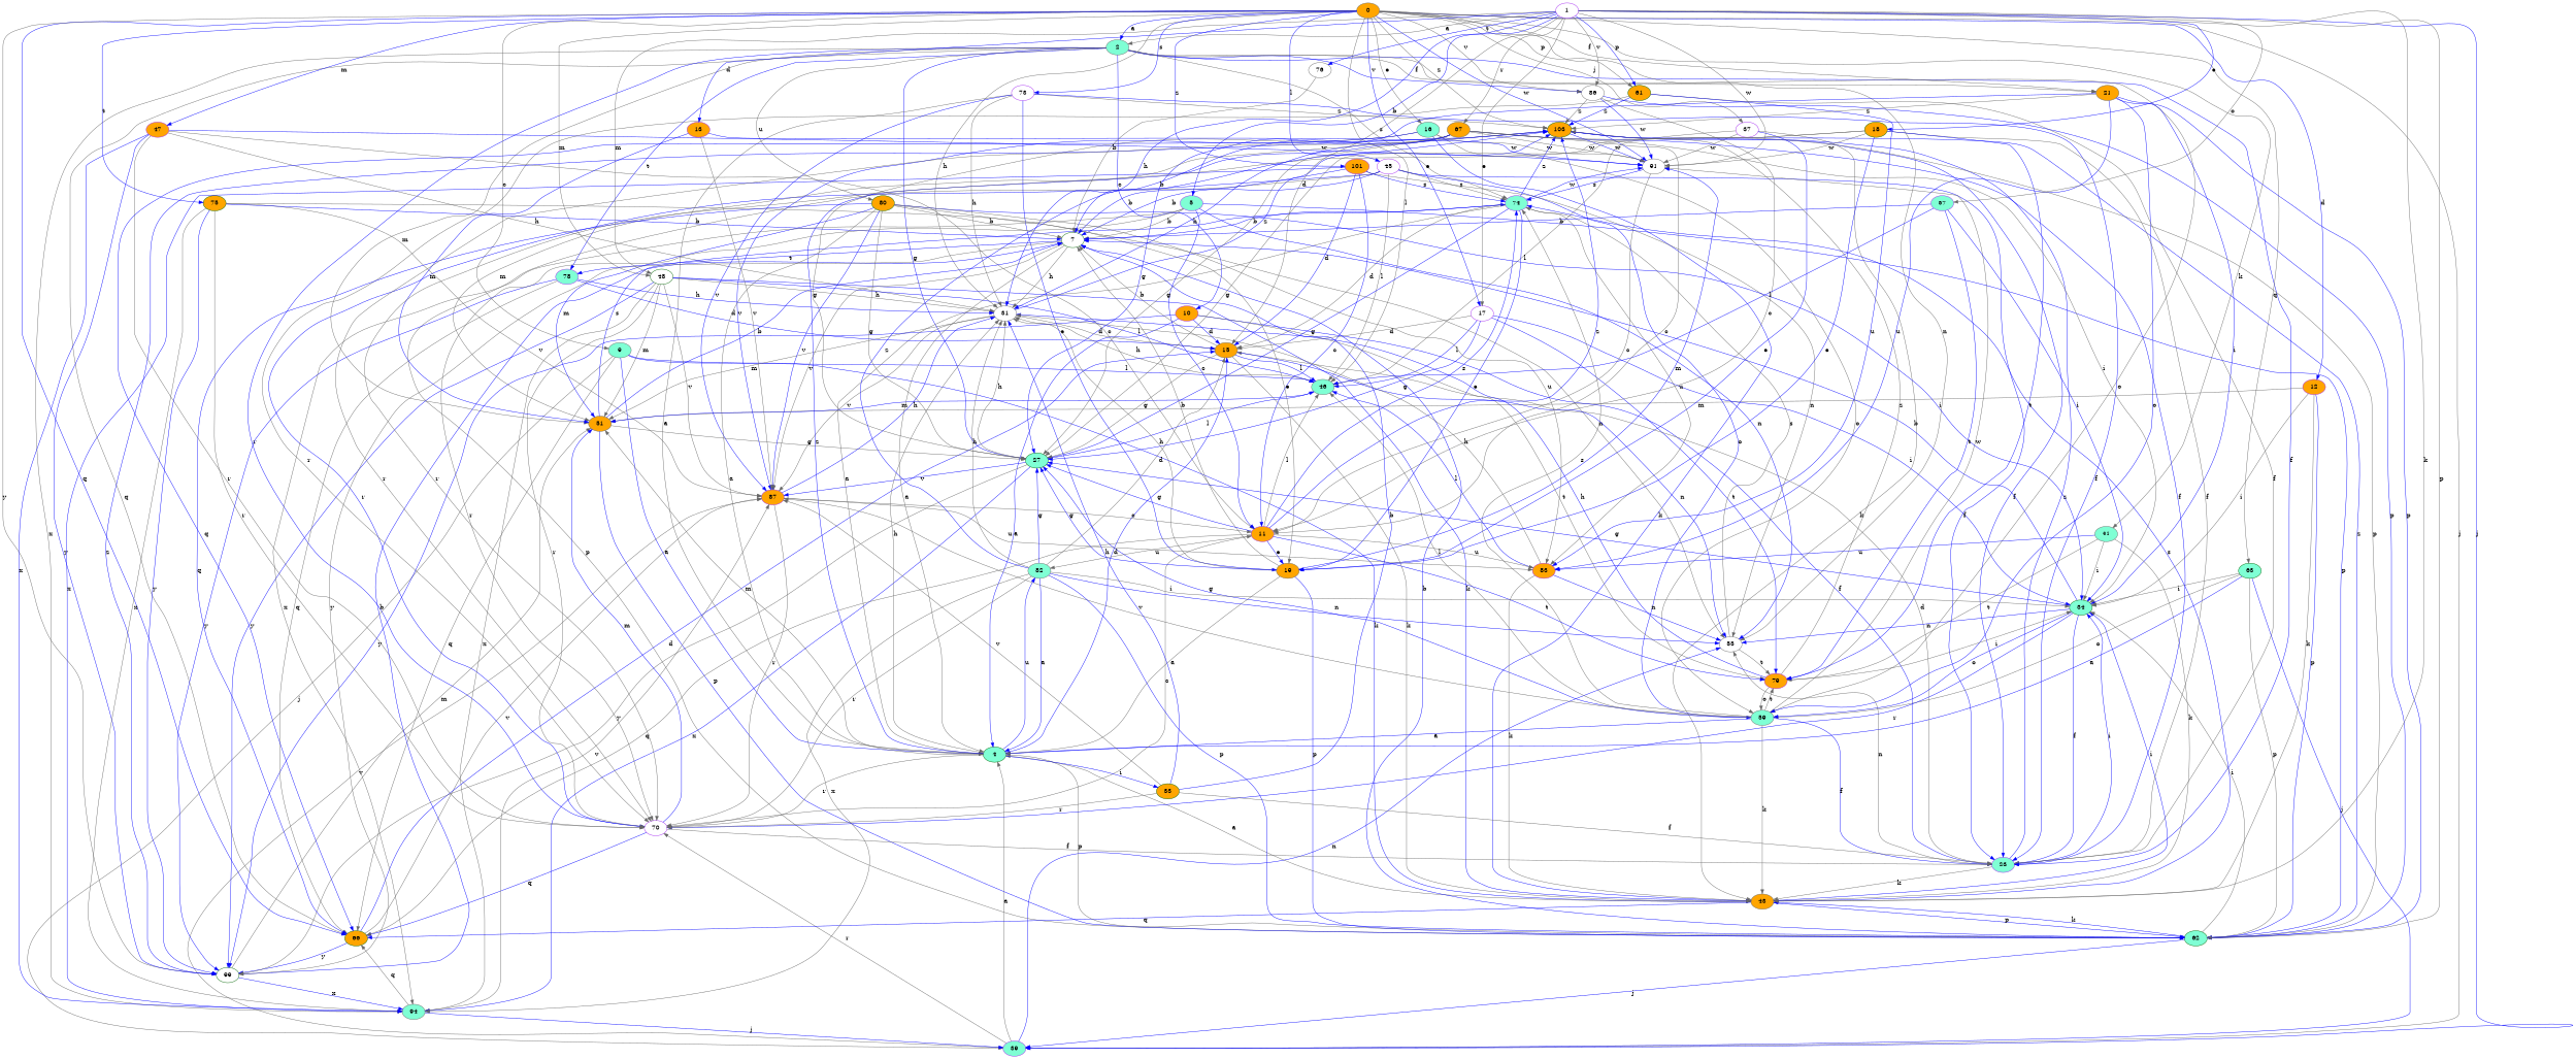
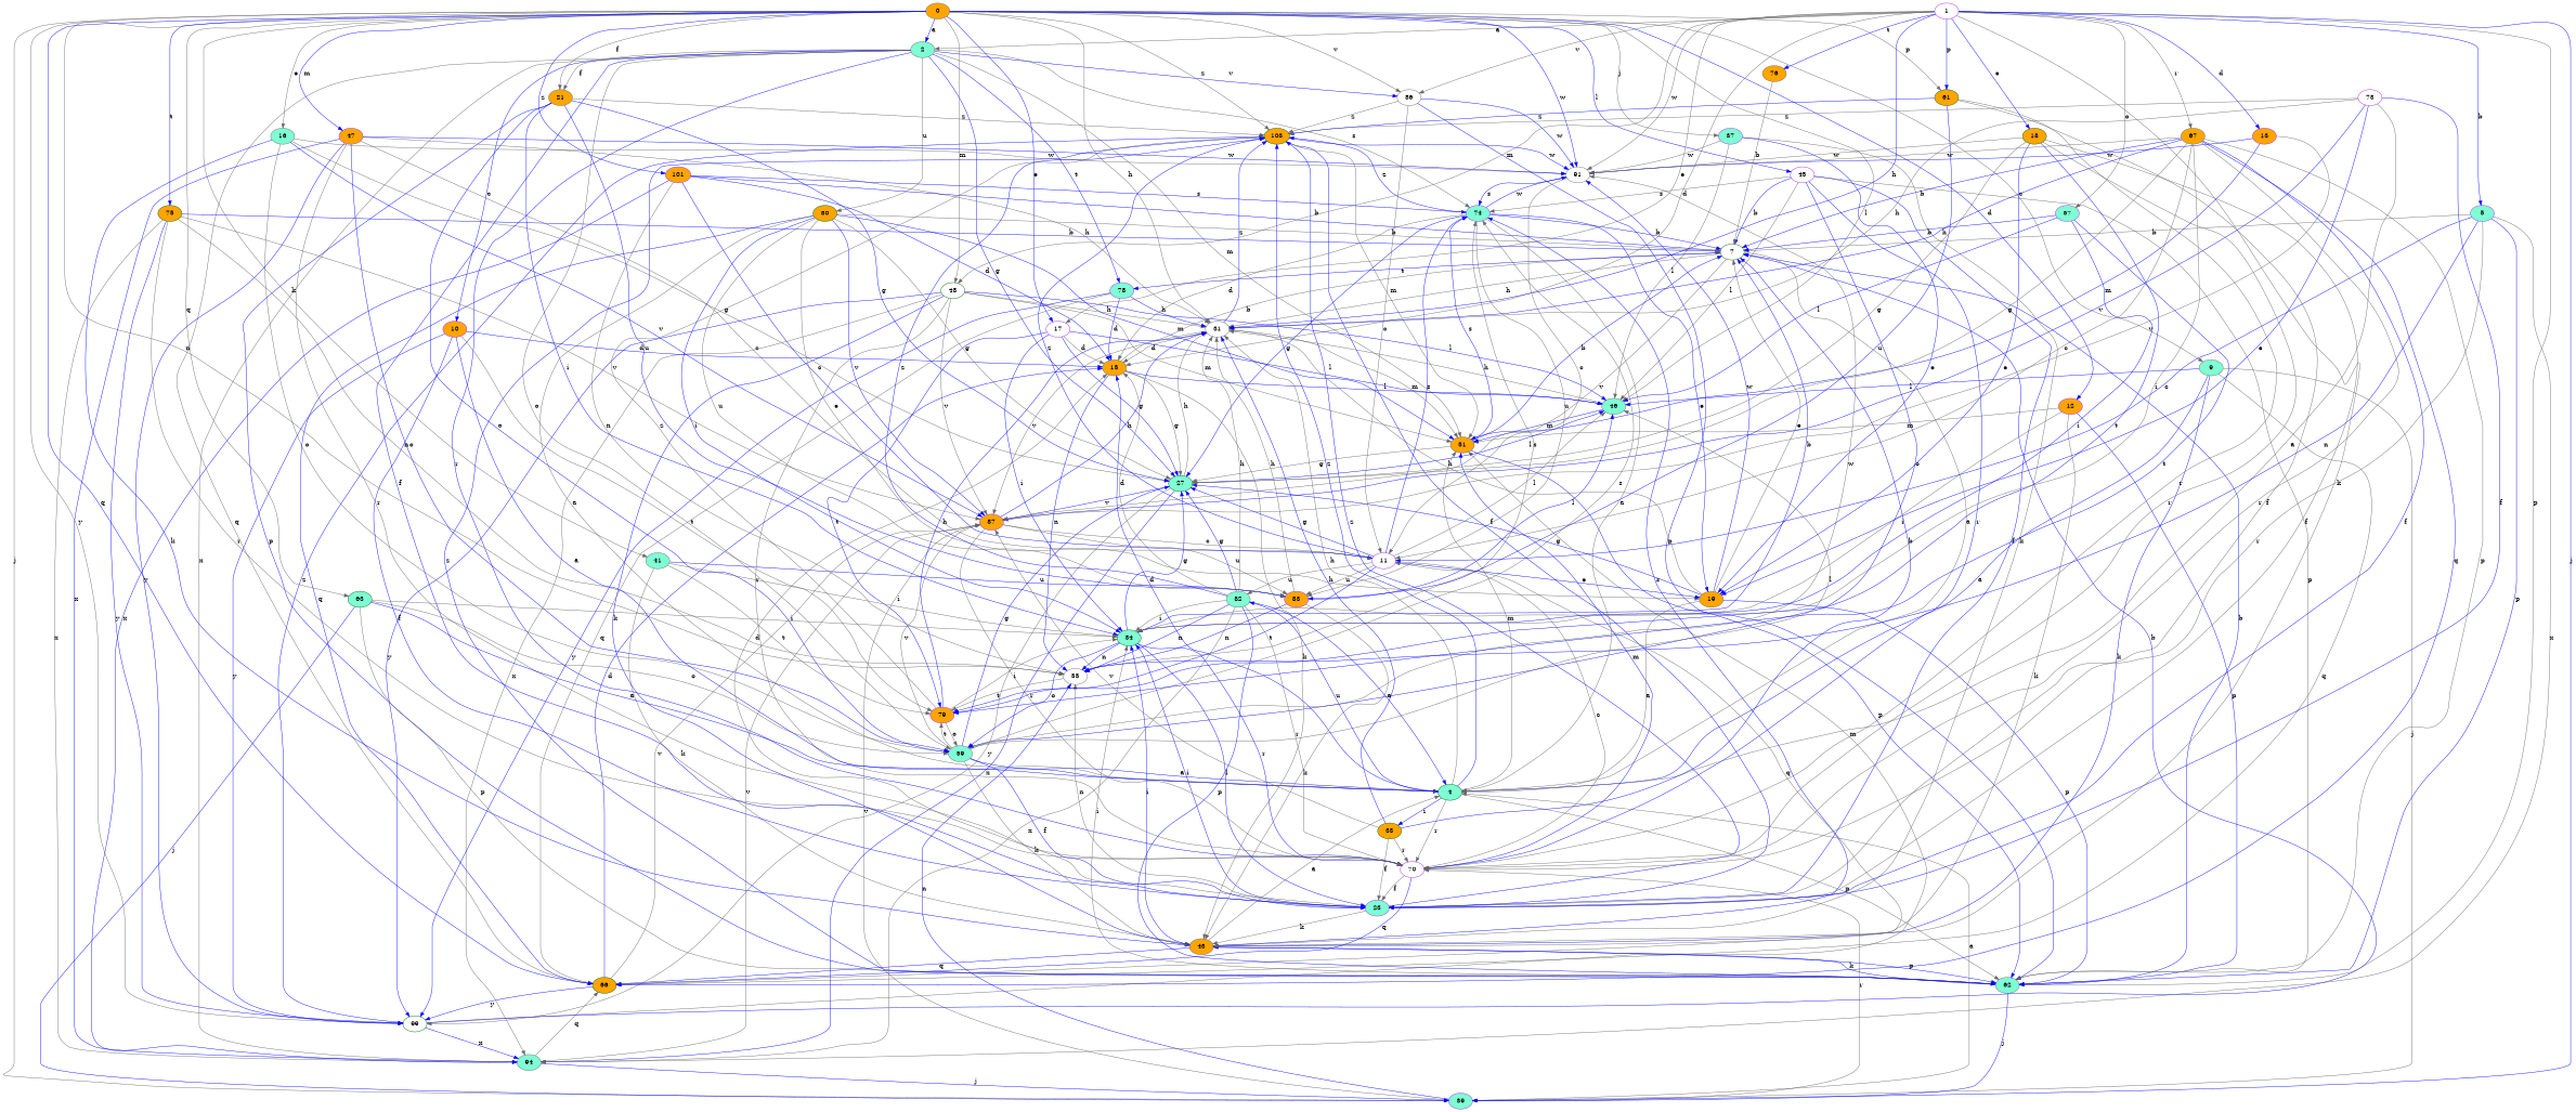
  strict digraph {
    node [color=purple fillcolor=orange style=filled]
    edge [color=gray40]
    2 [color=gray40 fillcolor=aquamarine]
    0 [color=gray40]
    9 [color=gray40 fillcolor=aquamarine]
    12
    16 [color=gray40 fillcolor=aquamarine]
    17 [fillcolor=white]
    21 [color=gray40]
    31 [color=gray40 fillcolor=white]
-   37 [fillcolor=white]
+   37 [fillcolor=aquamarine]
    39 [fillcolor=aquamarine]
    41 [color=gray40 fillcolor=aquamarine]
    45 [fillcolor=white]
    46 [color=gray40 fillcolor=aquamarine]
    47
    48 [color=darkgreen fillcolor=white]
    55 [color=gray40 fillcolor=white]
    61 [color=darkgreen]
    63 [color=darkgreen fillcolor=aquamarine]
    66 [color=darkgreen]
    73 [fillcolor=white]
    75 [color=darkgreen]
    86 [color=gray40 fillcolor=white]
    91 [color=gray40 fillcolor=white]
    99 [color=darkgreen fillcolor=white]
    101
    103 [color=darkgreen]
    10
    23 [fillcolor=aquamarine]
    27 [color=darkgreen fillcolor=aquamarine]
    51 [color=gray40]
    59 [color=gray40 fillcolor=aquamarine]
    70 [fillcolor=white]
    74 [fillcolor=aquamarine]
    78 [fillcolor=aquamarine]
    80 [color=darkgreen]
    94 [color=gray40 fillcolor=aquamarine]
    43 [color=gray40]
    4 [color=darkgreen fillcolor=aquamarine]
-   62 [color=darkgreen fillcolor=aquamarine]
+   62 [color=gray40 fillcolor=aquamarine]
    34 [color=darkgreen fillcolor=aquamarine]
    87
    15 [color=gray40]
    79
    83
    19 [color=gray40]
    7 [color=darkgreen fillcolor=white]
-   11
+   11 [fillcolor=white]
    1 [fillcolor=white]
    5 [fillcolor=aquamarine]
    13
    18 [color=darkgreen]
    57 [fillcolor=aquamarine]
    67 [color=gray40]
-   76 [color=gray40 fillcolor=white]
+   76 [color=gray40]
    33 [color=darkgreen]
    82 [color=gray40 fillcolor=aquamarine]
    2 -> 21 [label=f]
    2 -> 66 [label=q]
    2 -> 86 [color=blue label=v]
    2 -> 10 [color=blue label=c]
    2 -> 23 [color=blue label=f]
    2 -> 27 [color=blue label=g]
    2 -> 51 [label=m]
    2 -> 59 [label=o]
    2 -> 70 [color=blue label=r]
    2 -> 74 [label=s]
    2 -> 78 [color=blue label=t]
    2 -> 80 [label=u]
    2 -> 94 [label=x]
    0 -> 2 [color=blue label=a]
    0 -> 9 [label=c]
    0 -> 12 [color=blue label=d]
    0 -> 16 [label=e]
    0 -> 17 [color=blue label=e]
    0 -> 21 [label=f]
    0 -> 31 [label=h]
    0 -> 37 [label=j]
    0 -> 39 [label=j]
    0 -> 41 [label=k]
    0 -> 45 [color=blue label=l]
    0 -> 46 [label=l]
    0 -> 47 [color=blue label=m]
    0 -> 48 [label=m]
    0 -> 55 [label=n]
    0 -> 61 [label=p]
    0 -> 63 [label=q]
    0 -> 66 [color=blue label=q]
-   0 -> 73 [color=blue label=s]
    0 -> 75 [color=blue label=t]
    0 -> 86 [label=v]
    0 -> 91 [color=blue label=w]
    0 -> 99 [label=y]
    0 -> 101 [color=blue label=z]
    0 -> 103 [label=z]
    9 -> 39 [label=j]
    9 -> 46 [color=blue label=l]
    9 -> 66 [label=q]
    9 -> 43 [color=blue label=k]
    9 -> 4 [color=blue label=a]
    12 -> 51 [label=m]
    12 -> 43 [label=k]
    12 -> 62 [color=blue label=p]
    12 -> 34 [label=i]
    16 -> 91 [label=w]
    16 -> 27 [label=g]
    16 -> 59 [label=o]
    16 -> 43 [color=blue label=k]
    16 -> 87 [color=blue label=v]
    17 -> 46 [color=blue label=l]
    17 -> 27 [color=blue label=g]
    17 -> 34 [color=blue label=i]
    17 -> 15 [label=d]
    17 -> 79 [color=blue label=t]
    21 -> 103 [label=z]
    21 -> 27 [color=blue label=g]
    21 -> 59 [color=blue label=o]
    21 -> 62 [color=blue label=p]
    21 -> 34 [color=blue label=i]
    21 -> 83 [color=blue label=u]
    31 -> 103 [color=blue label=z]
    31 -> 51 [label=m]
    31 -> 87 [label=v]
    31 -> 15 [label=d]
    37 -> 46 [label=l]
    37 -> 91 [label=w]
    37 -> 43 [label=k]
    37 -> 19 [color=blue label=e]
    39 -> 55 [color=blue label=n]
    39 -> 70 [label=r]
    39 -> 4 [label=a]
    39 -> 87 [label=v]
    41 -> 43 [label=k]
    41 -> 34 [label=i]
    41 -> 79 [label=t]
    41 -> 83 [color=blue label=u]
    45 -> 46 [label=l]
    45 -> 23 [color=blue label=f]
    45 -> 59 [color=blue label=o]
    45 -> 70 [color=blue label=r]
    45 -> 74 [label=s]
    45 -> 62 [label=p]
    45 -> 7 [color=blue label=b]
    46 -> 31 [label=h]
    46 -> 51 [color=blue label=m]
    47 -> 31 [label=h]
    47 -> 91 [color=blue label=w]
    47 -> 99 [color=blue label=y]
+   47 -> 59 [color=blue label=o]
    47 -> 70 [label=r]
    47 -> 94 [color=blue label=x]
    47 -> 11 [label=c]
    48 -> 31 [label=h]
    48 -> 46 [color=blue label=l]
    48 -> 99 [color=blue label=y]
    48 -> 51 [label=m]
    48 -> 70 [label=r]
    48 -> 94 [label=x]
    48 -> 43 [color=blue label=k]
    48 -> 87 [label=v]
    55 -> 74 [label=s]
    55 -> 79 [label=t]
    61 -> 103 [color=blue label=z]
    61 -> 23 [label=f]
    61 -> 70 [label=r]
    61 -> 83 [color=blue label=u]
    63 -> 39 [color=blue label=j]
    63 -> 59 [label=o]
    63 -> 4 [color=blue label=a]
    63 -> 62 [label=p]
    63 -> 34 [label=i]
    66 -> 99 [color=blue label=y]
    66 -> 87 [label=v]
    66 -> 15 [color=blue label=d]
    73 -> 31 [label=h]
    73 -> 103 [label=z]
    73 -> 23 [color=blue label=f]
    73 -> 4 [label=a]
    73 -> 87 [color=blue label=v]
    73 -> 19 [color=blue label=e]
    75 -> 55 [label=n]
    75 -> 99 [color=blue label=y]
    75 -> 70 [label=r]
    75 -> 94 [label=x]
    75 -> 87 [label=v]
    75 -> 7 [color=blue label=b]
    86 -> 91 [color=blue label=w]
    86 -> 103 [label=z]
    86 -> 62 [color=blue label=p]
    86 -> 11 [label=c]
    91 -> 74 [color=blue label=s]
    91 -> 11 [label=c]
    99 -> 103 [color=blue label=z]
    99 -> 51 [label=m]
    99 -> 94 [color=blue label=x]
    99 -> 7 [color=blue label=b]
    101 -> 55 [label=n]
    101 -> 74 [color=blue label=s]
    101 -> 94 [color=blue label=x]
    101 -> 15 [color=blue label=d]
    101 -> 7 [color=blue label=b]
    101 -> 11 [color=blue label=c]
    103 -> 91 [color=blue label=w]
    103 -> 23 [color=blue label=f]
    103 -> 51 [label=m]
    10 -> 99 [color=blue label=y]
    10 -> 23 [color=blue label=f]
    10 -> 4 [color=blue label=a]
    10 -> 15 [color=blue label=d]
    10 -> 79 [label=t]
    23 -> 55 [label=n]
    23 -> 103 [color=blue label=z]
    23 -> 43 [label=k]
    23 -> 34 [color=blue label=i]
    23 -> 15 [label=d]
    27 -> 31 [label=h]
    27 -> 46 [color=blue label=l]
    27 -> 99 [label=y]
    27 -> 94 [color=blue label=x]
    27 -> 87 [color=blue label=v]
    51 -> 27 [label=g]
    51 -> 74 [color=blue label=s]
    51 -> 62 [color=blue label=p]
    51 -> 7 [color=blue label=b]
    59 -> 46 [label=l]
    59 -> 91 [label=w]
    59 -> 23 [color=blue label=f]
    59 -> 27 [color=blue label=g]
    59 -> 74 [label=s]
    59 -> 43 [label=k]
    59 -> 4 [color=blue label=a]
    59 -> 87 [label=v]
    59 -> 79 [label=t]
    70 -> 66 [color=blue label=q]
    70 -> 23 [label=f]
    70 -> 51 [color=blue label=m]
    70 -> 11 [label=c]
    74 -> 91 [color=blue label=w]
    74 -> 103 [color=blue label=z]
    74 -> 27 [color=blue label=g]
    74 -> 4 [label=a]
    74 -> 15 [label=d]
    74 -> 83 [label=u]
    74 -> 19 [color=blue label=e]
    74 -> 7 [color=blue label=b]
    78 -> 31 [color=blue label=h]
    78 -> 66 [label=q]
    78 -> 99 [color=blue label=y]
    78 -> 15 [color=blue label=d]
    80 -> 66 [color=blue label=q]
    80 -> 27 [label=g]
    80 -> 51 [color=blue label=m]
    80 -> 4 [label=a]
    80 -> 34 [color=blue label=i]
    80 -> 87 [color=blue label=v]
    80 -> 83 [label=u]
    80 -> 19 [label=e]
    80 -> 7 [label=b]
    94 -> 39 [color=blue label=j]
    94 -> 66 [label=q]
    94 -> 87 [label=v]
    43 -> 66 [color=blue label=q]
    43 -> 74 [color=blue label=s]
    43 -> 4 [label=a]
    43 -> 62 [color=blue label=p]
    43 -> 34 [color=blue label=i]
    4 -> 31 [label=h]
    4 -> 103 [color=blue label=z]
    4 -> 51 [label=m]
    4 -> 70 [label=r]
    4 -> 62 [label=p]
    4 -> 15 [color=blue label=d]
    4 -> 33 [color=blue label=i]
    4 -> 82 [color=blue label=u]
    62 -> 39 [color=blue label=j]
    62 -> 103 [color=blue label=z]
    62 -> 43 [color=blue label=k]
    62 -> 34 [label=i]
    62 -> 7 [color=blue label=b]
    34 -> 55 [color=blue label=n]
-   34 -> 23 [color=blue label=f]
+   34 -> 23 [color=blue label=l]
    34 -> 27 [color=blue label=g]
    34 -> 59 [color=blue label=o]
    34 -> 70 [color=blue label=r]
    34 -> 7 [color=blue label=b]
    87 -> 31 [color=blue label=h]
    87 -> 70 [label=r]
    87 -> 83 [label=u]
    87 -> 11 [label=c]
    15 -> 46 [color=blue label=l]
    15 -> 55 [color=blue label=n]
    15 -> 27 [label=g]
    15 -> 43 [label=k]
    15 -> 7 [label=b]
    79 -> 31 [color=blue label=h]
    79 -> 103 [label=z]
    79 -> 59 [label=o]
    79 -> 34 [label=i]
    83 -> 31 [label=h]
    83 -> 46 [color=blue label=l]
    83 -> 55 [color=blue label=n]
    83 -> 43 [label=k]
    19 -> 31 [label=h]
-   19 -> 91 [color=blue label=m]
+   19 -> 91 [color=blue label=w]
    19 -> 27 [color=blue label=g]
    19 -> 4 [label=a]
    19 -> 62 [color=blue label=p]
-   19 -> 7 [label=b]
+   19 -> 7 [label=e]
    7 -> 31 [label=h]
-   7 -> 99 [label=y]
    7 -> 78 [color=blue label=t]
    7 -> 4 [label=a]
    7 -> 87 [label=v]
    11 -> 46 [label=l]
    11 -> 66 [label=q]
    11 -> 103 [color=blue label=z]
    11 -> 27 [color=blue label=g]
    11 -> 74 [color=blue label=s]
    11 -> 79 [color=blue label=t]
    11 -> 83 [label=u]
    11 -> 19 [color=blue label=e]
    11 -> 82 [label=u]
    1 -> 2 [label=a]
    1 -> 17 [label=e]
    1 -> 31 [color=blue label=h]
    1 -> 39 [color=blue label=j]
    1 -> 48 [label=m]
    1 -> 61 [color=blue label=p]
    1 -> 86 [label=v]
    1 -> 91 [label=w]
    1 -> 43 [label=k]
    1 -> 62 [label=p]
    1 -> 15 [label=d]
    1 -> 5 [color=blue label=b]
    1 -> 13 [color=blue label=d]
    1 -> 18 [color=blue label=e]
    1 -> 57 [label=o]
    1 -> 67 [label=r]
    1 -> 76 [color=blue label=t]
    5 -> 55 [color=blue label=n]
    5 -> 70 [label=r]
    5 -> 94 [label=x]
    5 -> 62 [color=blue label=p]
    5 -> 7 [label=b]
    5 -> 11 [color=blue label=c]
    13 -> 91 [color=blue label=w]
    13 -> 51 [color=blue label=m]
    13 -> 87 [label=v]
    18 -> 91 [label=w]
    18 -> 23 [label=f]
    18 -> 27 [label=g]
    18 -> 70 [label=r]
    18 -> 79 [color=blue label=t]
    18 -> 19 [color=blue label=e]
    57 -> 46 [color=blue label=l]
    57 -> 34 [color=blue label=i]
    57 -> 79 [color=blue label=t]
    57 -> 7 [color=blue label=b]
    67 -> 31 [color=blue label=h]
    67 -> 66 [color=blue label=q]
    67 -> 91 [label=w]
    67 -> 23 [color=blue label=f]
    67 -> 27 [label=g]
    67 -> 70 [label=r]
    67 -> 62 [label=p]
    67 -> 34 [label=i]
    67 -> 7 [color=blue label=b]
    67 -> 11 [label=c]
    76 -> 7 [label=b]
    33 -> 31 [color=blue label=h]
    33 -> 23 [label=f]
    33 -> 70 [label=r]
    33 -> 87 [label=v]
    33 -> 7 [color=blue label=b]
    82 -> 31 [label=h]
    82 -> 55 [color=blue label=n]
    82 -> 103 [color=blue label=z]
    82 -> 27 [color=blue label=g]
    82 -> 70 [label=r]
    82 -> 94 [label=x]
    82 -> 4 [color=blue label=a]
    82 -> 62 [color=blue label=p]
    82 -> 34 [label=i]
    82 -> 15 [label=d]
  }
